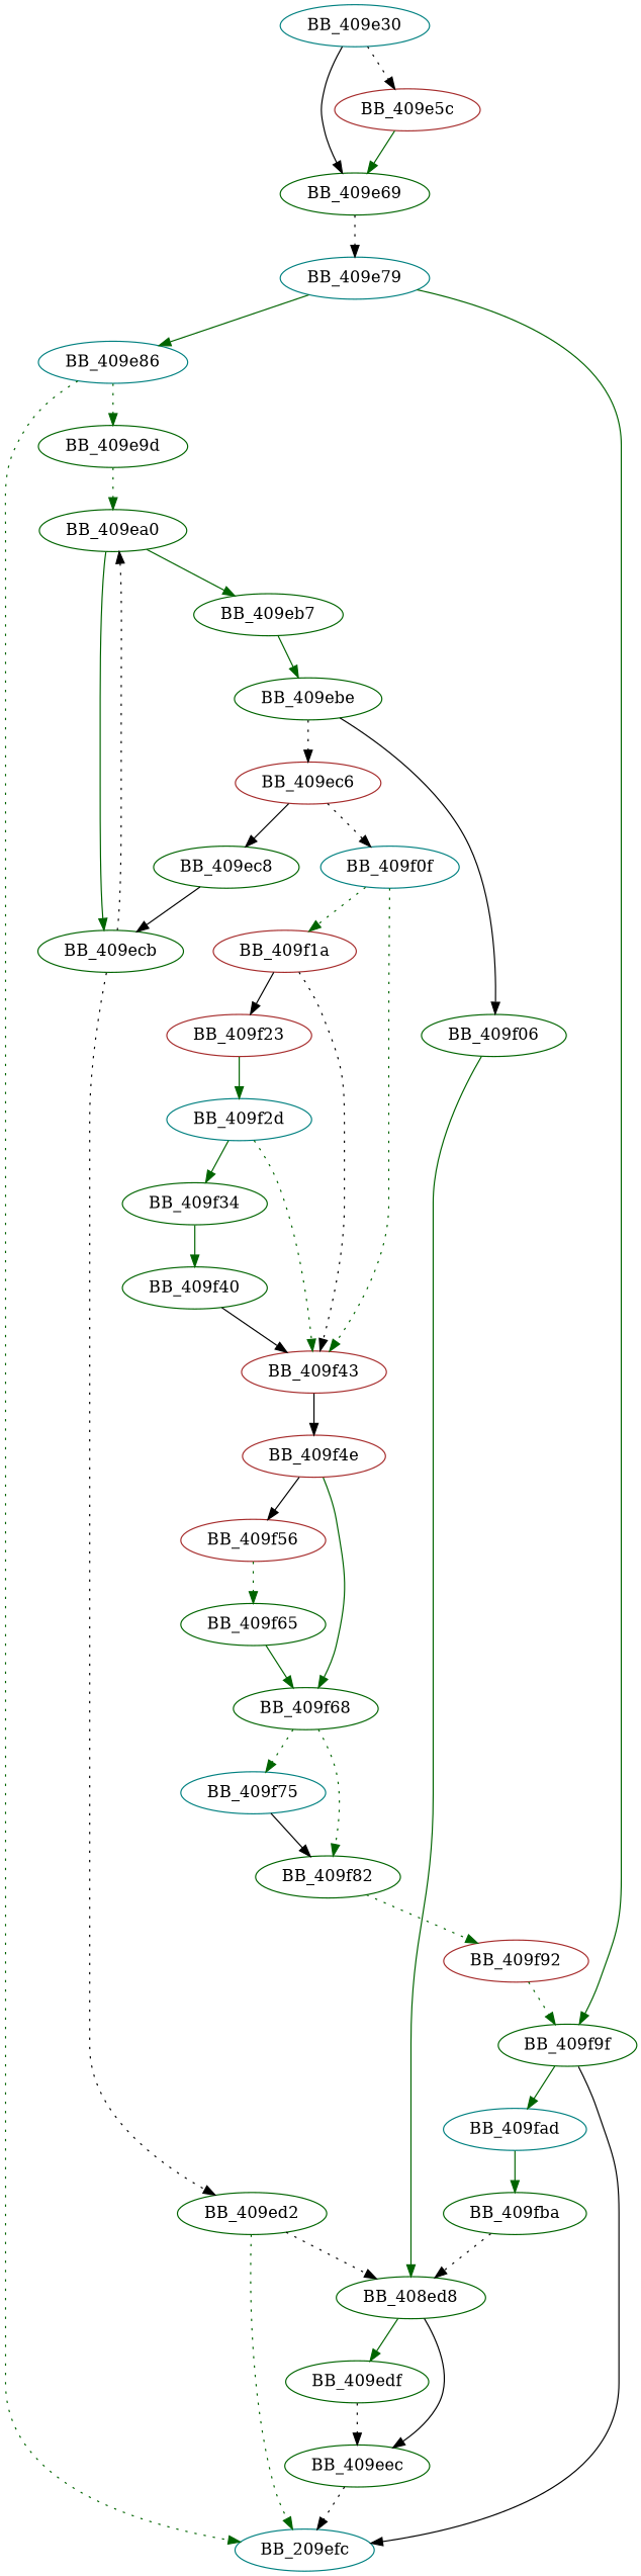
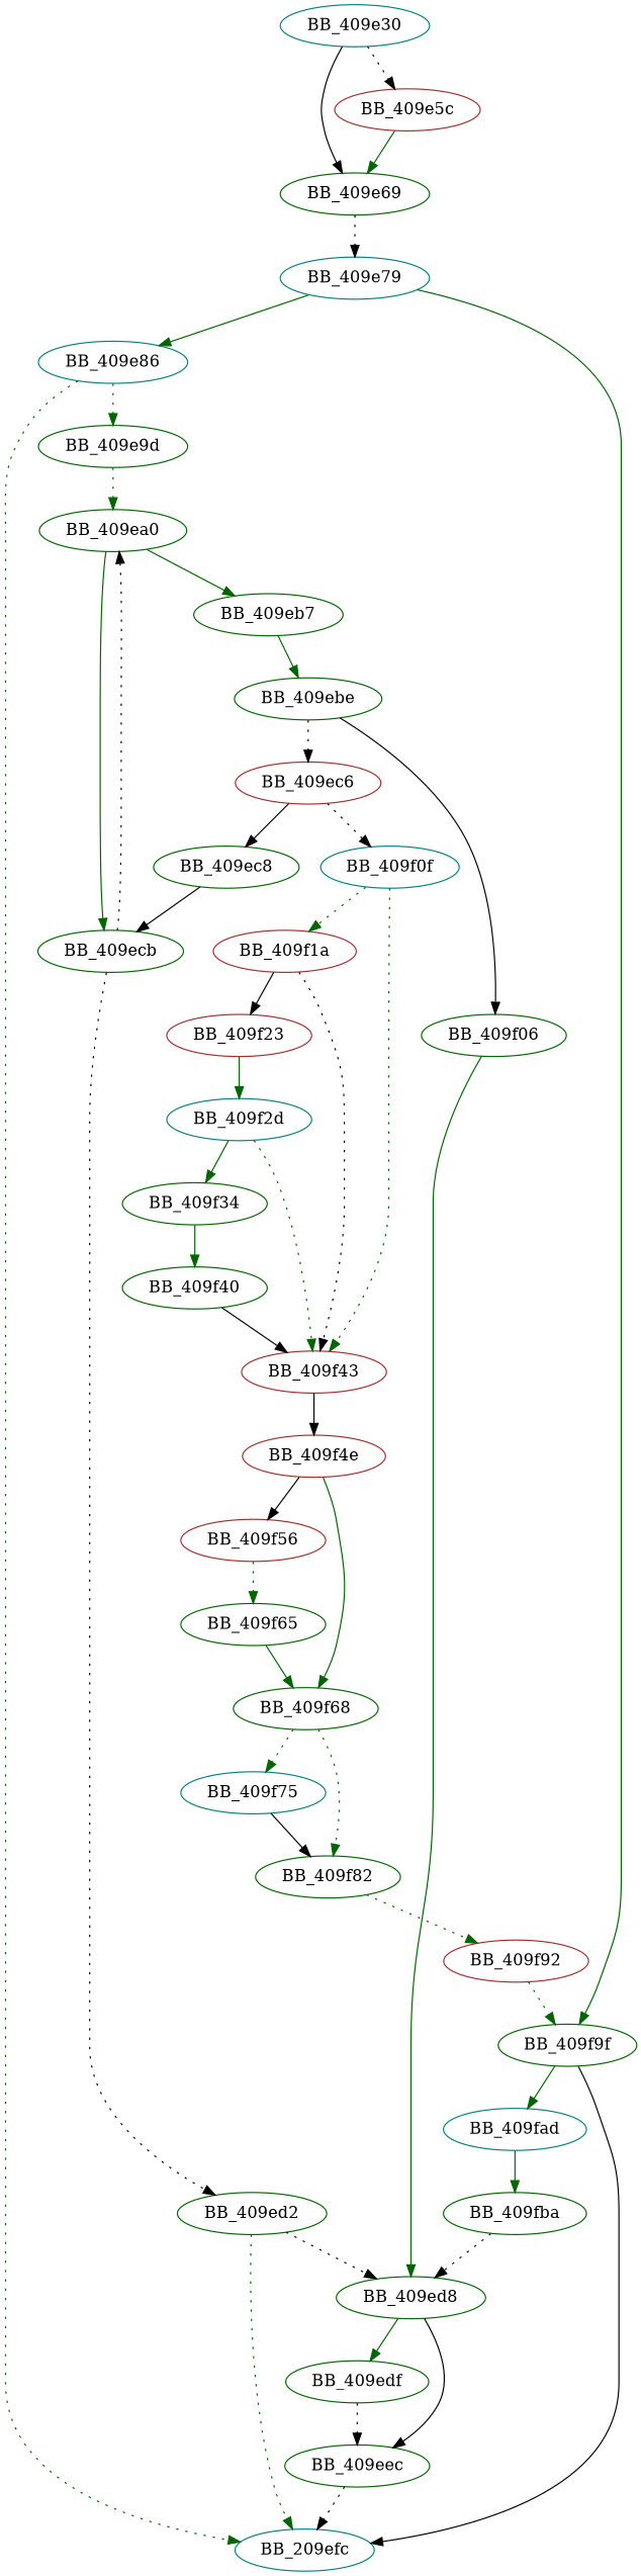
  digraph {
    node [color=darkgreen]
    edge [color=darkgreen style=solid]
    BB_409e30 [color=teal]
    BB_409e5c [color=brown]
    BB_409e69
    BB_409e79 [color=teal]
    BB_409e86 [color=teal]
    BB_409f9f
    BB_409e9d
    n8 [color=teal label=BB_209efc]
    BB_409fad [color=teal]
    BB_409ea0
    BB_409fba
    BB_409eb7
    BB_409ecb
    BB_409ebe
    BB_409ed2
    BB_409ec6 [color=brown]
    BB_409f06
-   BB_409ed8 [label=BB_408ed8]
+   BB_409ed8
    BB_409ec8
    BB_409f0f [color=teal]
    BB_409f1a [color=brown]
    BB_409f43 [color=brown]
    BB_409edf
    BB_409eec
    BB_409f23 [color=brown]
    BB_409f4e [color=brown]
    BB_409f2d [color=teal]
    BB_409f56 [color=brown]
    BB_409f68
    BB_409f34
    BB_409f40
    BB_409f65
    BB_409f75 [color=teal]
    BB_409f82
    BB_409f92 [color=brown]
    BB_409e30 -> BB_409e5c [color=black style=dotted]
    BB_409e30 -> BB_409e69 [color=black]
    BB_409e5c -> BB_409e69
    BB_409e69 -> BB_409e79 [color=black style=dotted]
    BB_409e79 -> BB_409e86
    BB_409e79 -> BB_409f9f
    BB_409e86 -> BB_409e9d [style=dotted]
    BB_409e86 -> n8 [style=dotted]
    BB_409f9f -> n8 [color=black]
    BB_409f9f -> BB_409fad
    BB_409e9d -> BB_409ea0 [style=dotted]
    BB_409fad -> BB_409fba
    BB_409ea0 -> BB_409eb7
    BB_409ea0 -> BB_409ecb
    BB_409fba -> BB_409ed8 [color=black style=dotted]
    BB_409eb7 -> BB_409ebe
    BB_409ecb -> BB_409ea0 [color=black style=dotted]
    BB_409ecb -> BB_409ed2 [color=black style=dotted]
    BB_409ebe -> BB_409ec6 [color=black style=dotted]
    BB_409ebe -> BB_409f06 [color=black]
    BB_409ed2 -> n8 [style=dotted]
    BB_409ed2 -> BB_409ed8 [color=black style=dotted]
    BB_409ec6 -> BB_409ec8 [color=black]
    BB_409ec6 -> BB_409f0f [color=black style=dotted]
    BB_409f06 -> BB_409ed8
    BB_409ed8 -> BB_409edf
    BB_409ed8 -> BB_409eec [color=black]
    BB_409ec8 -> BB_409ecb [color=black]
    BB_409f0f -> BB_409f1a [style=dotted]
    BB_409f0f -> BB_409f43 [style=dotted]
    BB_409f1a -> BB_409f43 [color=black style=dotted]
    BB_409f1a -> BB_409f23 [color=black]
    BB_409f43 -> BB_409f4e [color=black]
    BB_409edf -> BB_409eec [color=black style=dotted]
    BB_409eec -> n8 [color=black style=dotted]
    BB_409f23 -> BB_409f2d
    BB_409f4e -> BB_409f56 [color=black]
    BB_409f4e -> BB_409f68
    BB_409f2d -> BB_409f43 [style=dotted]
    BB_409f2d -> BB_409f34
    BB_409f56 -> BB_409f65 [style=dotted]
    BB_409f68 -> BB_409f75 [style=dotted]
    BB_409f68 -> BB_409f82 [style=dotted]
    BB_409f34 -> BB_409f40
    BB_409f40 -> BB_409f43 [color=black]
    BB_409f65 -> BB_409f68
    BB_409f75 -> BB_409f82 [color=black]
    BB_409f82 -> BB_409f92 [style=dotted]
    BB_409f92 -> BB_409f9f [style=dotted]
  }
